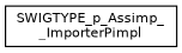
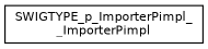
  digraph {
    rankdir=LR
-   n1 [color=black fillcolor=white fontname=Helvetica fontsize=10 height=0.2 label="SWIGTYPE_p_Assimp_\l_ImporterPimpl" shape=record style=filled width=0.4]
+   n1 [color=black fillcolor=white fontname=Helvetica fontsize=10 height=0.2 label="SWIGTYPE_p_ImporterPimpl_\l_ImporterPimpl" shape=record style=filled width=0.4]
  }
